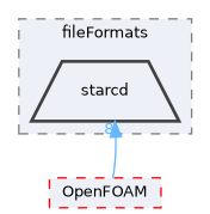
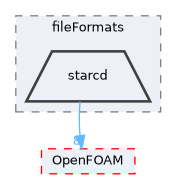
  digraph {
    compound=true
    node [fillcolor="#edf0f7" fontname=Helvetica fontsize=10]
    n1 [color=grey25 height=0.2 label=starcd shape=trapezium style="filled,bold" width=0.4]
    n2 [color=red height=0.2 label=OpenFOAM shape=box style="filled,dashed" width=0.4]
    subgraph cluster_1 {
      bgcolor="#edf0f7"
      fontname=Helvetica
      fontsize=10
      label=fileFormats
      pencolor=grey50
      style="filled,dashed"
      n1
    }
-   n2 -> n1 [color=steelblue1 fontcolor=steelblue1 fontname=Helvetica fontsize=10 headlabel=8 labeldistance=1.5 labelfontname=Helvetica labelfontsize=10]
+   n1 -> n2 [color=steelblue1 fontcolor=steelblue1 fontname=Helvetica fontsize=10 headlabel=8 labeldistance=1.5 labelfontname=Helvetica labelfontsize=10]
  }
